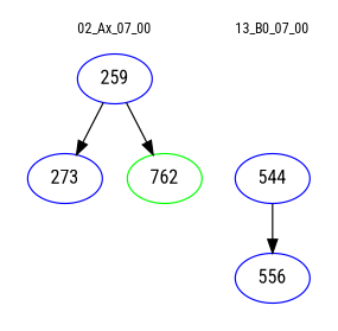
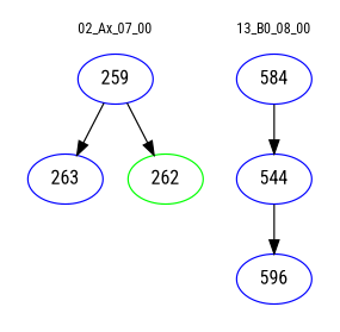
  digraph {
    fontname="Roboto Condensed"
    node [color=blue fontname="Roboto Condensed"]
    edge [color=black fontname="Roboto Condensed"]
    n1 [label=259]
-   n2 [label=273]
-   n3 [color=green label=762]
+   n2 [label=263]
+   n3 [color=green label=262]
+   n4 [label=584]
    n5 [label=544]
-   n6 [label=556]
+   n6 [label=596]
    subgraph cluster_1 {
      color=white
      fontsize=10
      label="02_Ax_07_00"
      n1
      n2
      n3
    }
    subgraph cluster_2 {
      color=white
      fontsize=10
-     label="13_B0_07_00"
+     label="13_B0_08_00"
+     n4
      n5
      n6
    }
    n1 -> n2
    n1 -> n3
+   n4 -> n5
    n5 -> n6
  }
